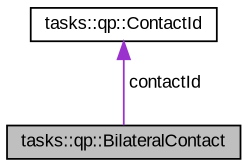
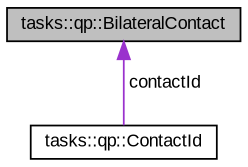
  digraph {
    fontname="Liberation Sans"
    node [color=black fontname="Liberation Sans" fontsize=10 shape=record style=filled]
    n1 [fillcolor=grey75 fontcolor=black height=0.2 label="tasks::qp::BilateralContact" width=0.4]
    n2 [fillcolor=white height=0.2 label="tasks::qp::ContactId" width=0.4]
-   n2 -> n1 [color=darkorchid3 dir=back fontname="Liberation Sans" fontsize=10 label=" contactId" labelfontname=Helvetica labelfontsize=10 style=solid]
+   n1 -> n2 [color=darkorchid3 dir=back fontname="Liberation Sans" fontsize=10 label=" contactId" labelfontname=Helvetica labelfontsize=10 style=solid]
  }
